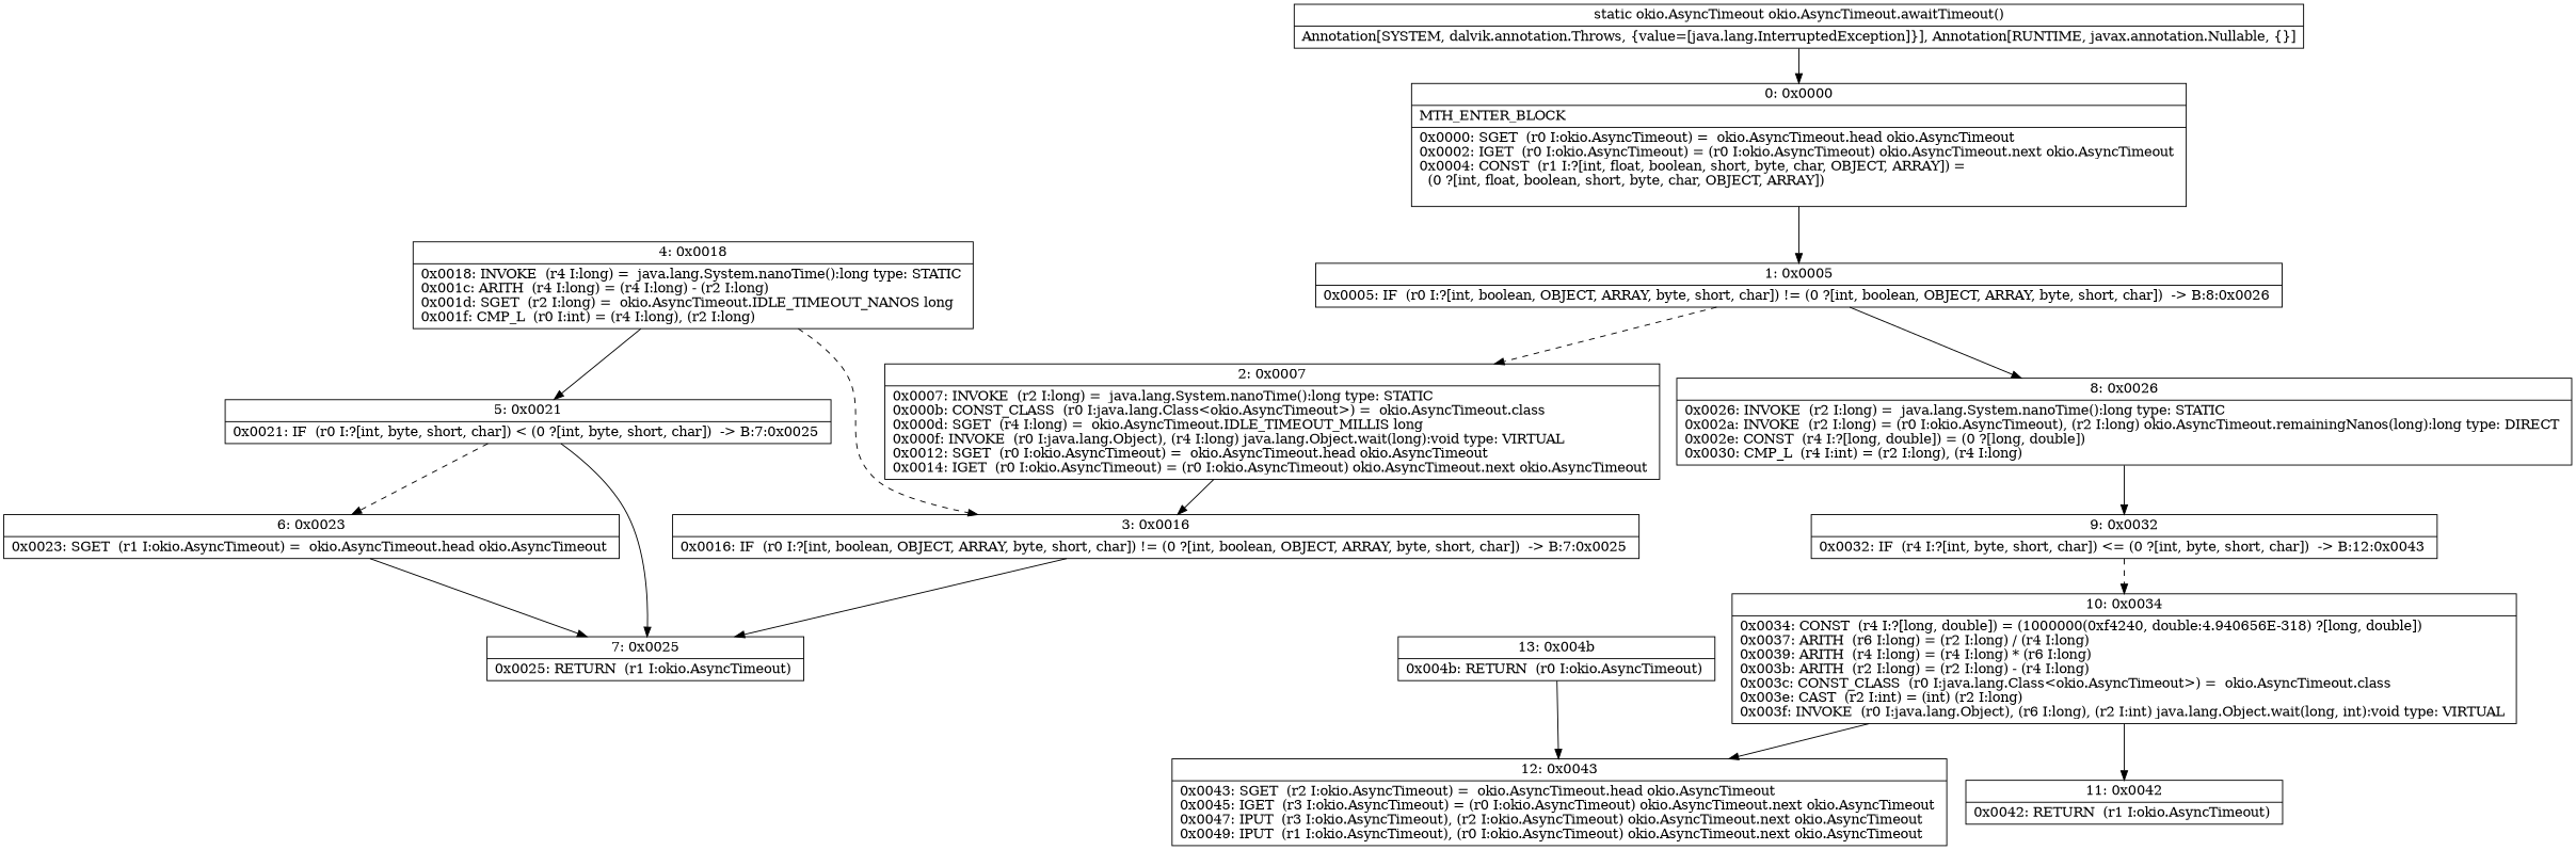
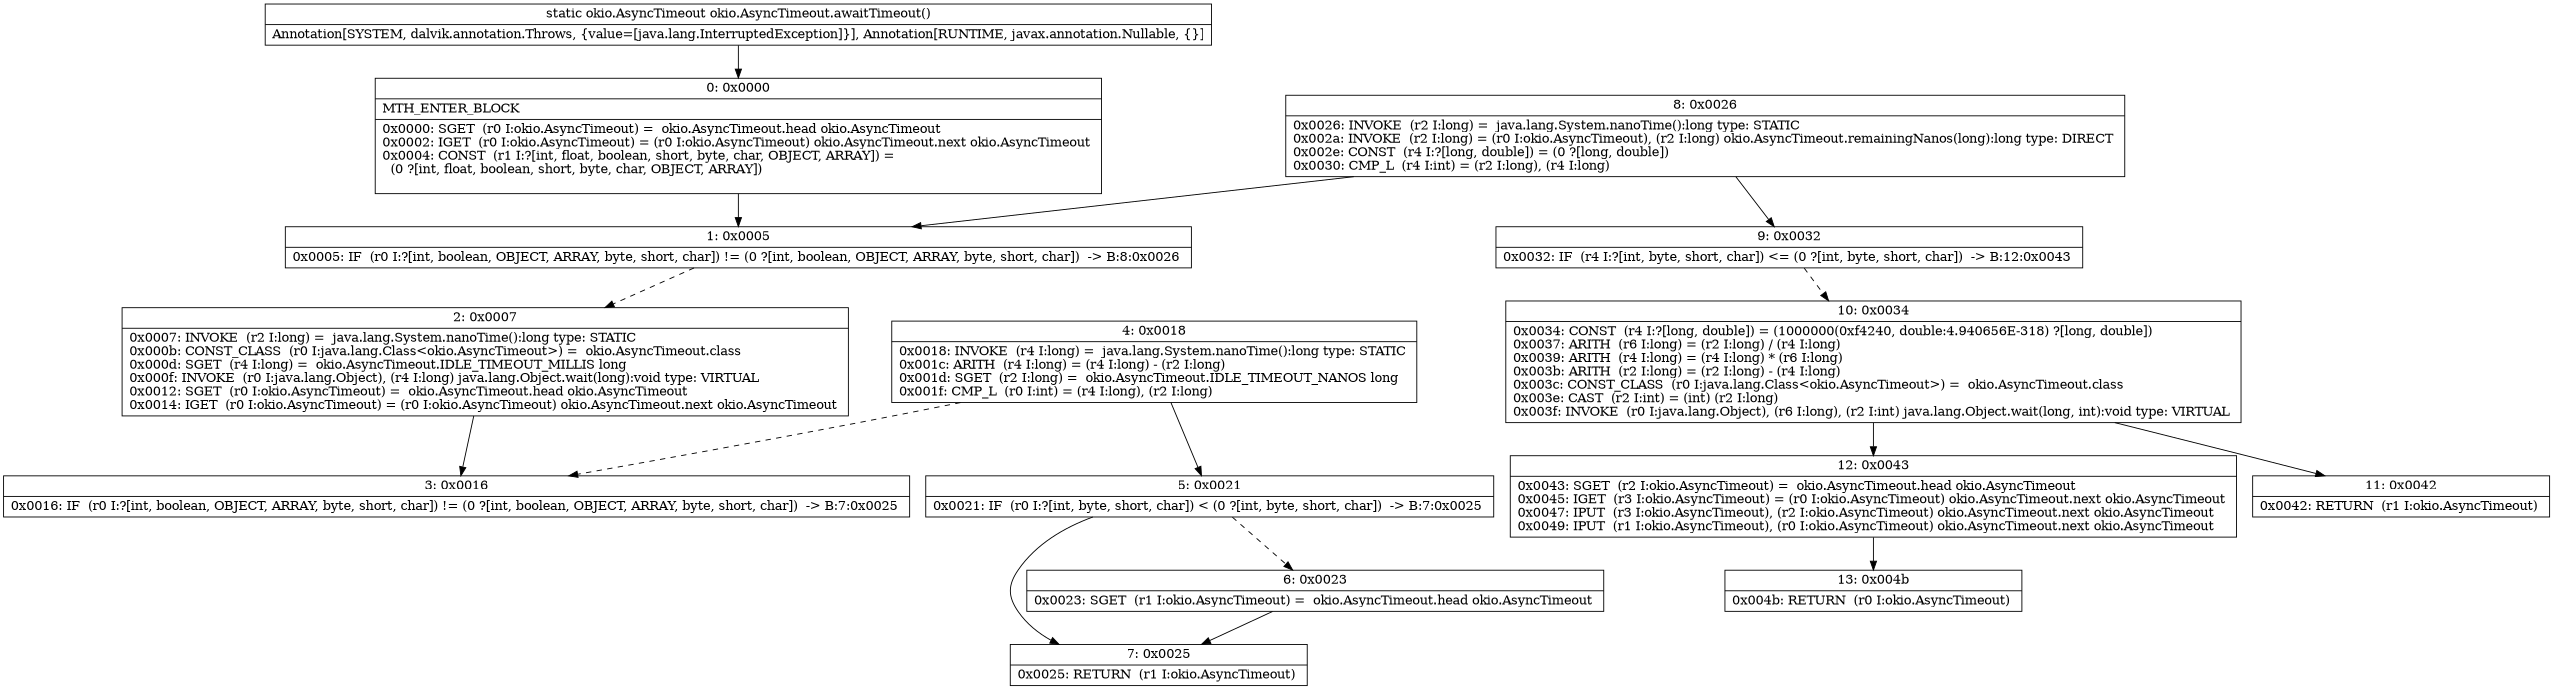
  digraph {
    node [shape=record]
    n1 [label="{0\:\ 0x0000|MTH_ENTER_BLOCK\l|0x0000: SGET  (r0 I:okio.AsyncTimeout) =  okio.AsyncTimeout.head okio.AsyncTimeout \l0x0002: IGET  (r0 I:okio.AsyncTimeout) = (r0 I:okio.AsyncTimeout) okio.AsyncTimeout.next okio.AsyncTimeout \l0x0004: CONST  (r1 I:?[int, float, boolean, short, byte, char, OBJECT, ARRAY]) = \l  (0 ?[int, float, boolean, short, byte, char, OBJECT, ARRAY])\l \l}"]
    n2 [label="{1\:\ 0x0005|0x0005: IF  (r0 I:?[int, boolean, OBJECT, ARRAY, byte, short, char]) != (0 ?[int, boolean, OBJECT, ARRAY, byte, short, char])  \-\> B:8:0x0026 \l}"]
    n3 [label="{2\:\ 0x0007|0x0007: INVOKE  (r2 I:long) =  java.lang.System.nanoTime():long type: STATIC \l0x000b: CONST_CLASS  (r0 I:java.lang.Class\<okio.AsyncTimeout\>) =  okio.AsyncTimeout.class \l0x000d: SGET  (r4 I:long) =  okio.AsyncTimeout.IDLE_TIMEOUT_MILLIS long \l0x000f: INVOKE  (r0 I:java.lang.Object), (r4 I:long) java.lang.Object.wait(long):void type: VIRTUAL \l0x0012: SGET  (r0 I:okio.AsyncTimeout) =  okio.AsyncTimeout.head okio.AsyncTimeout \l0x0014: IGET  (r0 I:okio.AsyncTimeout) = (r0 I:okio.AsyncTimeout) okio.AsyncTimeout.next okio.AsyncTimeout \l}"]
    n4 [label="{8\:\ 0x0026|0x0026: INVOKE  (r2 I:long) =  java.lang.System.nanoTime():long type: STATIC \l0x002a: INVOKE  (r2 I:long) = (r0 I:okio.AsyncTimeout), (r2 I:long) okio.AsyncTimeout.remainingNanos(long):long type: DIRECT \l0x002e: CONST  (r4 I:?[long, double]) = (0 ?[long, double]) \l0x0030: CMP_L  (r4 I:int) = (r2 I:long), (r4 I:long) \l}"]
    n5 [label="{3\:\ 0x0016|0x0016: IF  (r0 I:?[int, boolean, OBJECT, ARRAY, byte, short, char]) != (0 ?[int, boolean, OBJECT, ARRAY, byte, short, char])  \-\> B:7:0x0025 \l}"]
    n6 [label="{9\:\ 0x0032|0x0032: IF  (r4 I:?[int, byte, short, char]) \<= (0 ?[int, byte, short, char])  \-\> B:12:0x0043 \l}"]
    n7 [label="{7\:\ 0x0025|0x0025: RETURN  (r1 I:okio.AsyncTimeout) \l}"]
    n8 [label="{4\:\ 0x0018|0x0018: INVOKE  (r4 I:long) =  java.lang.System.nanoTime():long type: STATIC \l0x001c: ARITH  (r4 I:long) = (r4 I:long) \- (r2 I:long) \l0x001d: SGET  (r2 I:long) =  okio.AsyncTimeout.IDLE_TIMEOUT_NANOS long \l0x001f: CMP_L  (r0 I:int) = (r4 I:long), (r2 I:long) \l}"]
    n9 [label="{5\:\ 0x0021|0x0021: IF  (r0 I:?[int, byte, short, char]) \< (0 ?[int, byte, short, char])  \-\> B:7:0x0025 \l}"]
    n10 [label="{6\:\ 0x0023|0x0023: SGET  (r1 I:okio.AsyncTimeout) =  okio.AsyncTimeout.head okio.AsyncTimeout \l}"]
    n11 [label="{10\:\ 0x0034|0x0034: CONST  (r4 I:?[long, double]) = (1000000(0xf4240, double:4.940656E\-318) ?[long, double]) \l0x0037: ARITH  (r6 I:long) = (r2 I:long) \/ (r4 I:long) \l0x0039: ARITH  (r4 I:long) = (r4 I:long) * (r6 I:long) \l0x003b: ARITH  (r2 I:long) = (r2 I:long) \- (r4 I:long) \l0x003c: CONST_CLASS  (r0 I:java.lang.Class\<okio.AsyncTimeout\>) =  okio.AsyncTimeout.class \l0x003e: CAST  (r2 I:int) = (int) (r2 I:long) \l0x003f: INVOKE  (r0 I:java.lang.Object), (r6 I:long), (r2 I:int) java.lang.Object.wait(long, int):void type: VIRTUAL \l}"]
    n12 [label="{12\:\ 0x0043|0x0043: SGET  (r2 I:okio.AsyncTimeout) =  okio.AsyncTimeout.head okio.AsyncTimeout \l0x0045: IGET  (r3 I:okio.AsyncTimeout) = (r0 I:okio.AsyncTimeout) okio.AsyncTimeout.next okio.AsyncTimeout \l0x0047: IPUT  (r3 I:okio.AsyncTimeout), (r2 I:okio.AsyncTimeout) okio.AsyncTimeout.next okio.AsyncTimeout \l0x0049: IPUT  (r1 I:okio.AsyncTimeout), (r0 I:okio.AsyncTimeout) okio.AsyncTimeout.next okio.AsyncTimeout \l}"]
    n13 [label="{11\:\ 0x0042|0x0042: RETURN  (r1 I:okio.AsyncTimeout) \l}"]
    n14 [label="{13\:\ 0x004b|0x004b: RETURN  (r0 I:okio.AsyncTimeout) \l}"]
    n15 [label="{static okio.AsyncTimeout okio.AsyncTimeout.awaitTimeout()  | Annotation[SYSTEM, dalvik.annotation.Throws, \{value=[java.lang.InterruptedException]\}], Annotation[RUNTIME, javax.annotation.Nullable, \{\}]\l}"]
    n1 -> n2
    n2 -> n3 [style=dashed]
-   n2 -> n4
+   n4 -> n2
    n3 -> n5
    n4 -> n6
-   n5 -> n7
    n6 -> n11 [style=dashed]
    n8 -> n5 [style=dashed]
    n8 -> n9
    n9 -> n7
    n9 -> n10 [style=dashed]
    n10 -> n7
    n11 -> n12
    n11 -> n13
-   n14 -> n12
+   n12 -> n14
    n15 -> n1
  }
